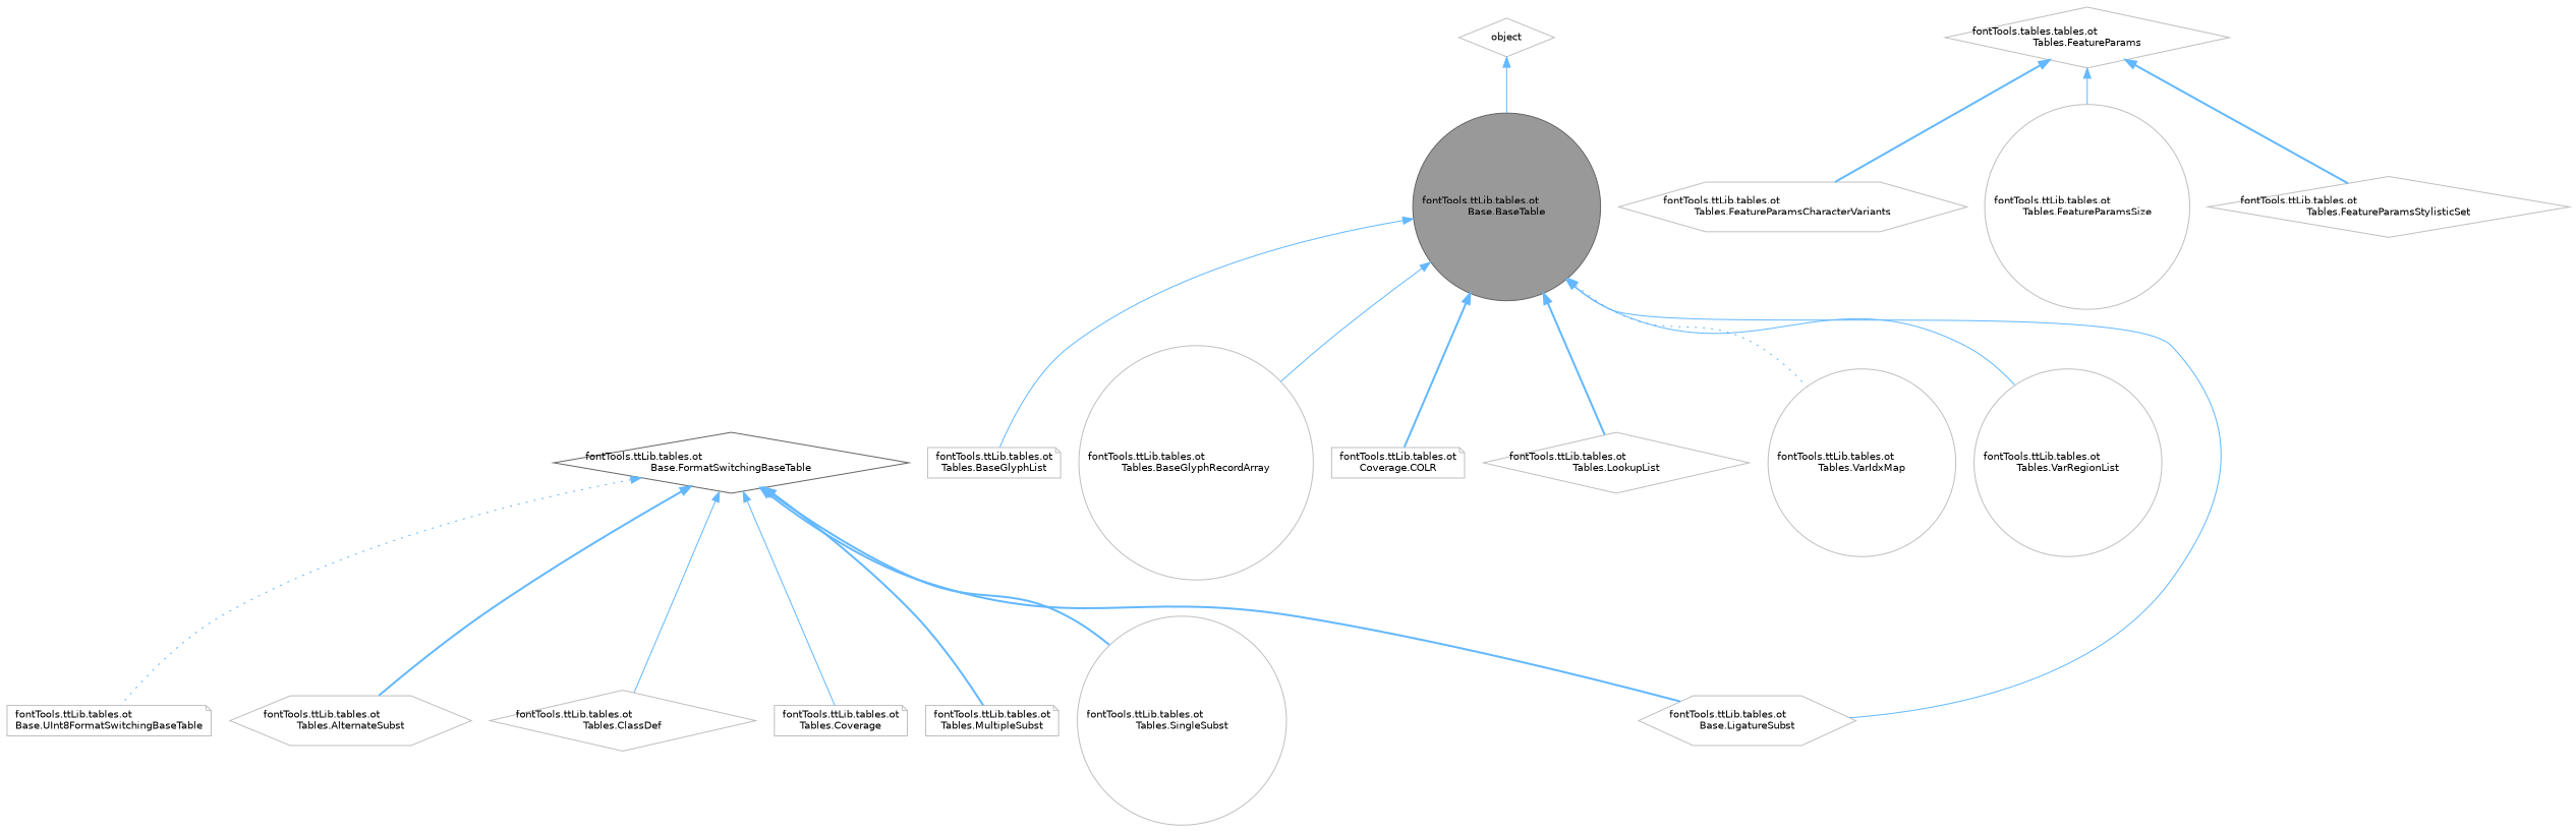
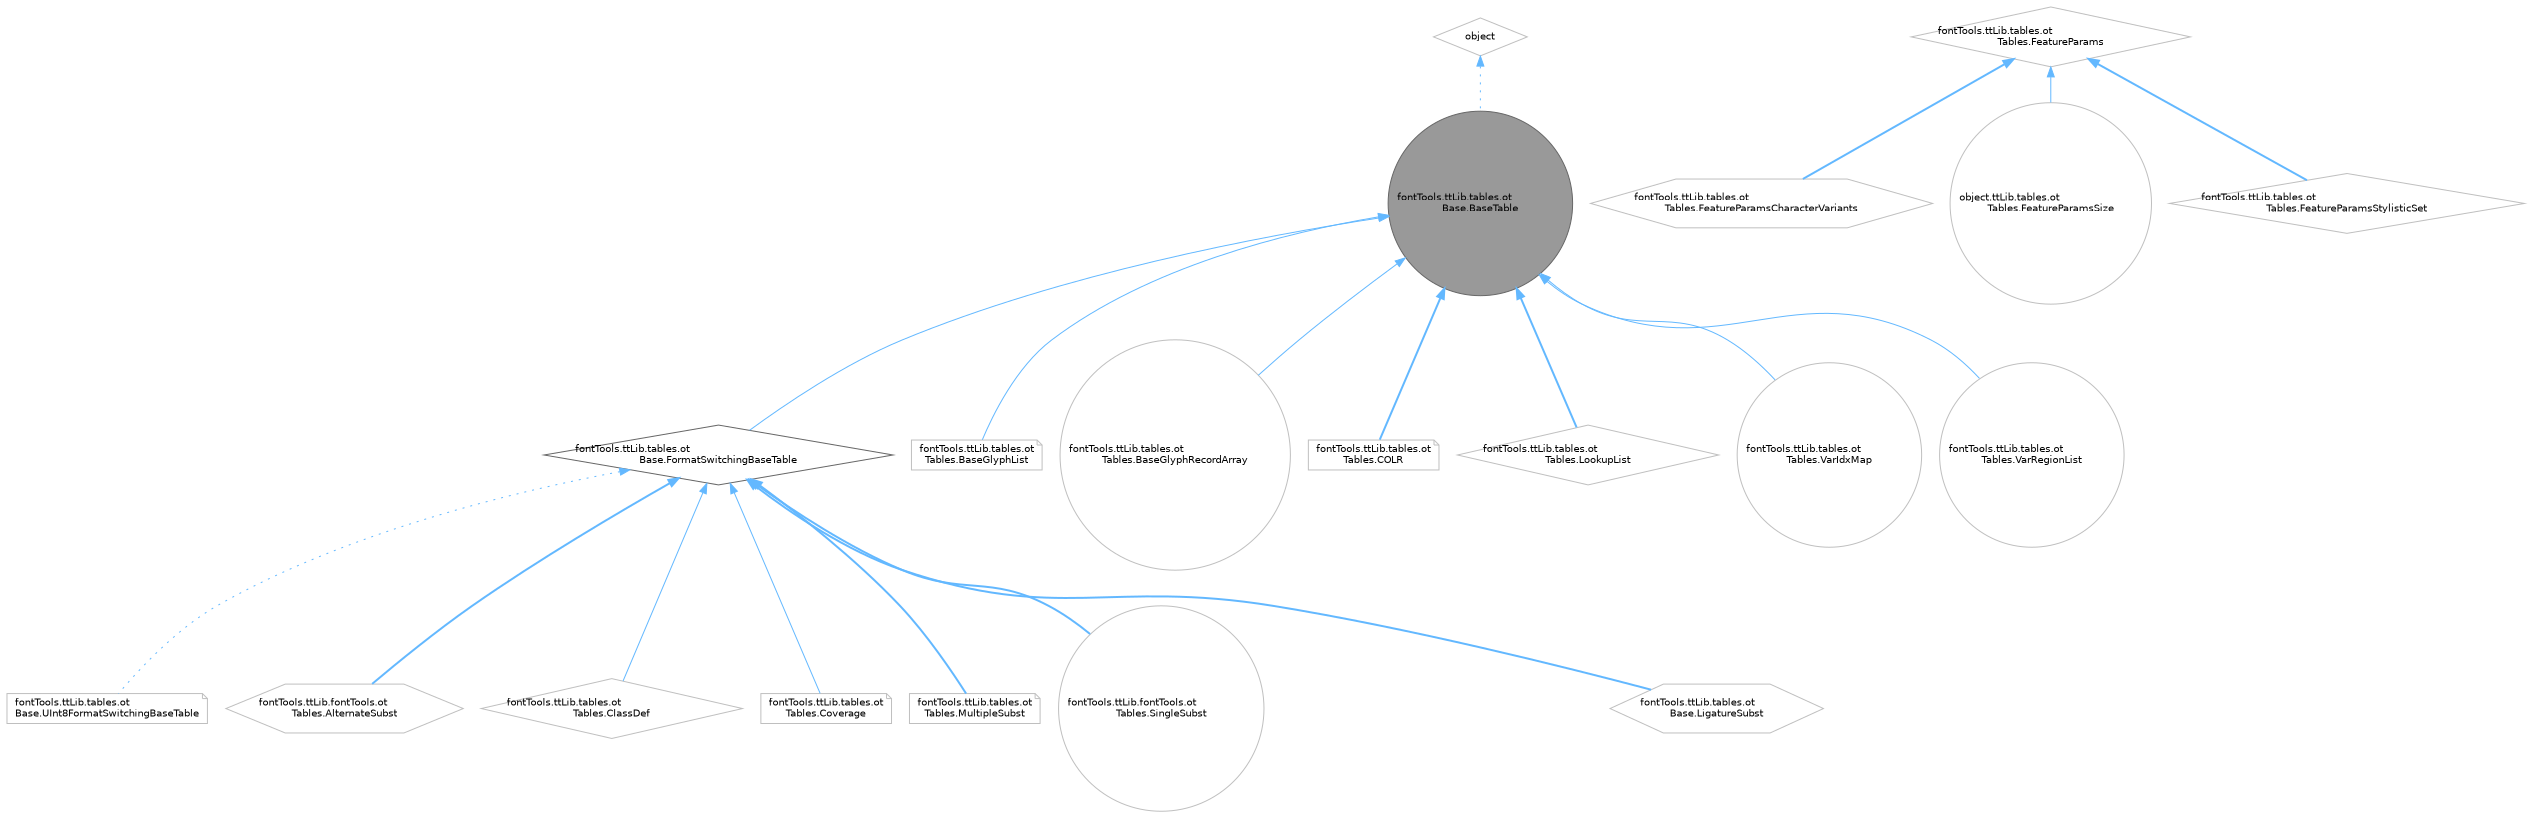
  digraph {
    rankdir=TB
    node [color=grey75 fillcolor=white fontname=Helvetica fontsize=10 shape=circle style=filled]
    edge [color=steelblue1 dir=back fontname=Helvetica fontsize=10 labelfontname=Helvetica labelfontsize=10 style=solid]
    n1 [color=gray40 fillcolor=grey60 fontcolor=black height=0.2 label="fontTools.ttLib.tables.ot\lBase.BaseTable" width=0.4]
    n2 [color=gray40 height=0.2 label="fontTools.ttLib.tables.ot\lBase.FormatSwitchingBaseTable" shape=diamond width=0.4]
    n3 [height=0.2 label="fontTools.ttLib.tables.ot\lTables.BaseGlyphList" shape=note width=0.4]
    n4 [height=0.2 label="fontTools.ttLib.tables.ot\lTables.BaseGlyphRecordArray" width=0.4]
-   n5 [height=0.2 label="fontTools.ttLib.tables.ot\lCoverage.COLR" shape=note width=0.4]
+   n5 [height=0.2 label="fontTools.ttLib.tables.ot\lTables.COLR" shape=note width=0.4]
    n6 [height=0.2 label="fontTools.ttLib.tables.ot\lTables.LookupList" shape=diamond width=0.4]
    n7 [height=0.2 label="fontTools.ttLib.tables.ot\lTables.VarIdxMap" width=0.4]
    n8 [height=0.2 label="fontTools.ttLib.tables.ot\lTables.VarRegionList" width=0.4]
    n9 [height=0.2 label="fontTools.ttLib.tables.ot\lBase.UInt8FormatSwitchingBaseTable" shape=note width=0.4]
-   n10 [height=0.2 label="fontTools.ttLib.tables.ot\lTables.AlternateSubst" shape=hexagon width=0.4]
+   n10 [height=0.2 label="fontTools.ttLib.fontTools.ot\lTables.AlternateSubst" shape=hexagon width=0.4]
    n11 [height=0.2 label="fontTools.ttLib.tables.ot\lTables.ClassDef" shape=diamond width=0.4]
    n12 [height=0.2 label="fontTools.ttLib.tables.ot\lTables.Coverage" shape=note width=0.4]
    n13 [height=0.2 label="fontTools.ttLib.tables.ot\lBase.LigatureSubst" shape=hexagon width=0.4]
    n14 [height=0.2 label="fontTools.ttLib.tables.ot\lTables.MultipleSubst" shape=note width=0.4]
-   n15 [height=0.2 label="fontTools.ttLib.tables.ot\lTables.SingleSubst" width=0.4]
-   n16 [height=0.2 label="fontTools.tables.tables.ot\lTables.FeatureParams" shape=diamond width=0.4]
+   n15 [height=0.2 label="fontTools.ttLib.fontTools.ot\lTables.SingleSubst" width=0.4]
+   n16 [height=0.2 label="fontTools.ttLib.tables.ot\lTables.FeatureParams" shape=diamond width=0.4]
    n17 [height=0.2 label="fontTools.ttLib.tables.ot\lTables.FeatureParamsCharacterVariants" shape=hexagon width=0.4]
-   n18 [height=0.2 label="fontTools.ttLib.tables.ot\lTables.FeatureParamsSize" width=0.4]
+   n18 [height=0.2 label="object.ttLib.tables.ot\lTables.FeatureParamsSize" width=0.4]
    n19 [height=0.2 label="fontTools.ttLib.tables.ot\lTables.FeatureParamsStylisticSet" shape=diamond width=0.4]
    n20 [height=0.2 label=object shape=diamond width=0.4]
-   n1 -> n13
+   n1 -> n2
    n1 -> n3
    n1 -> n4
    n1 -> n5 [style=bold]
    n1 -> n6 [style=bold]
-   n1 -> n7 [style=dotted]
+   n1 -> n7
    n1 -> n8
    n2 -> n9 [style=dotted]
    n2 -> n10 [style=bold]
    n2 -> n11
    n2 -> n12
    n2 -> n13 [style=bold]
    n2 -> n14 [style=bold]
    n2 -> n15 [style=bold]
    n16 -> n17 [style=bold]
    n16 -> n18
    n16 -> n19 [style=bold]
-   n20 -> n1
+   n20 -> n1 [style=dotted]
  }
